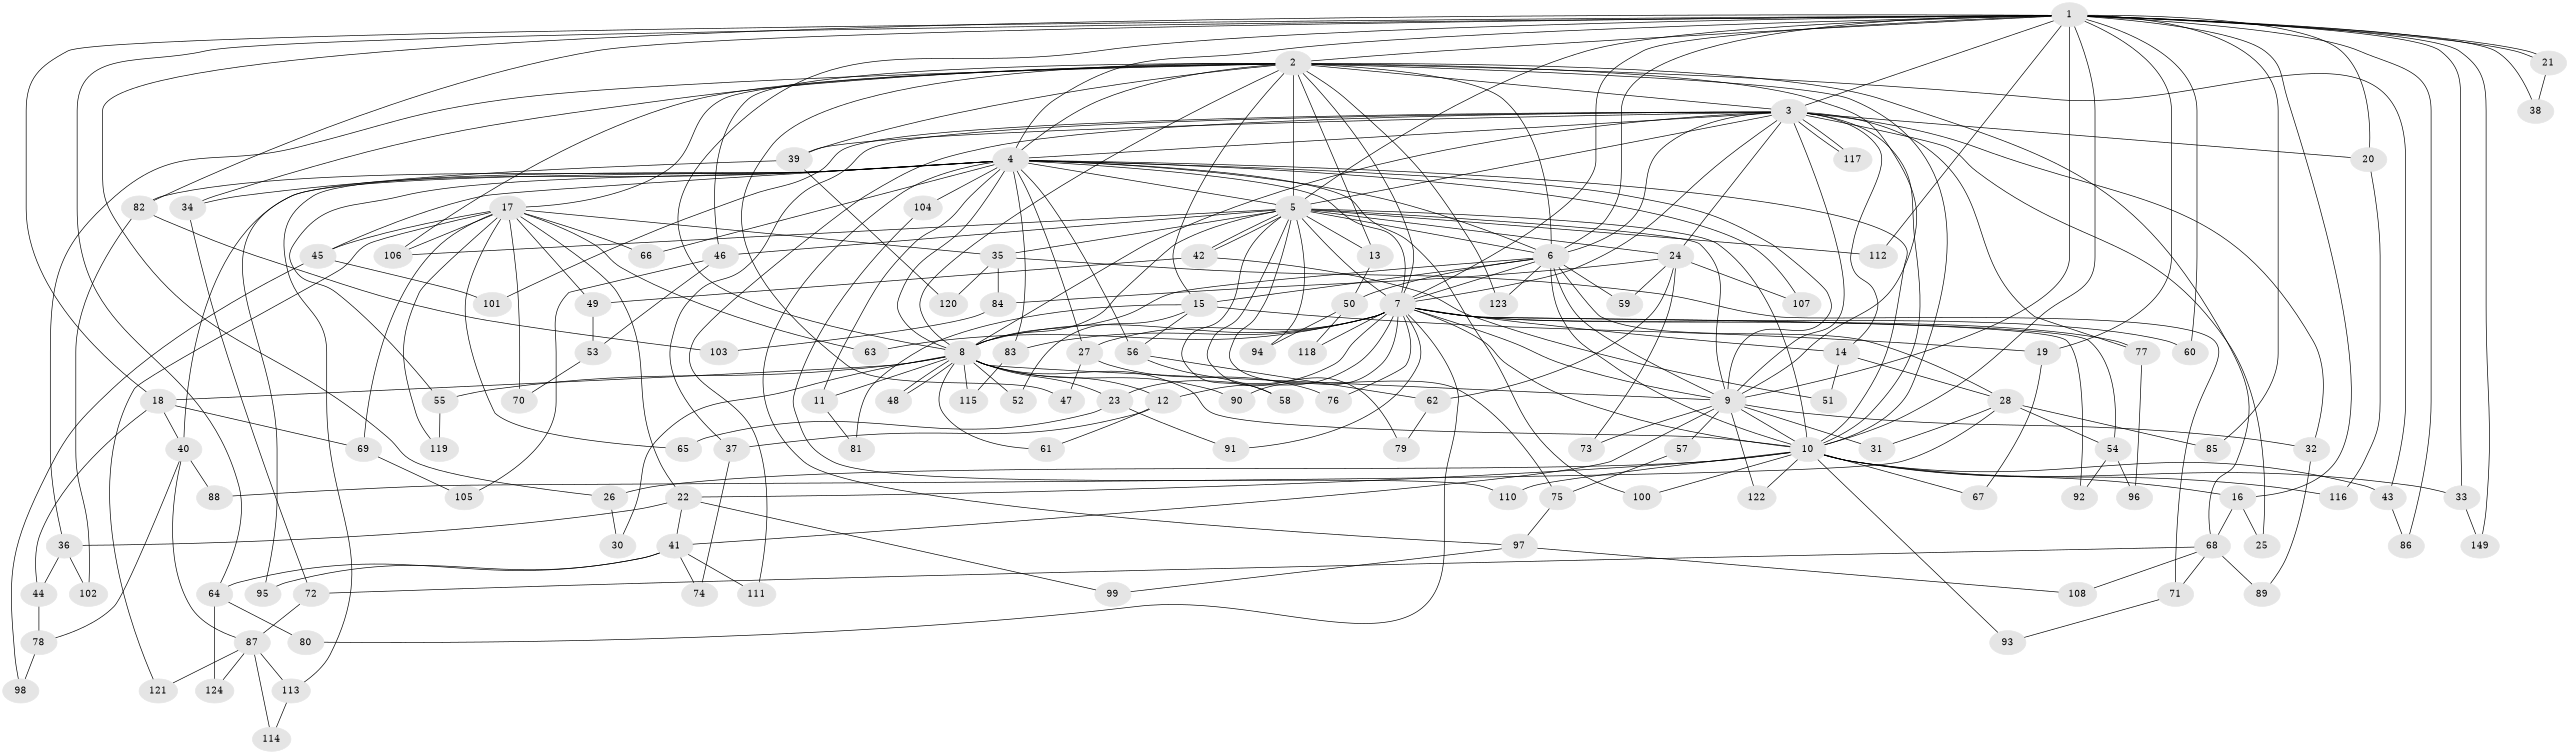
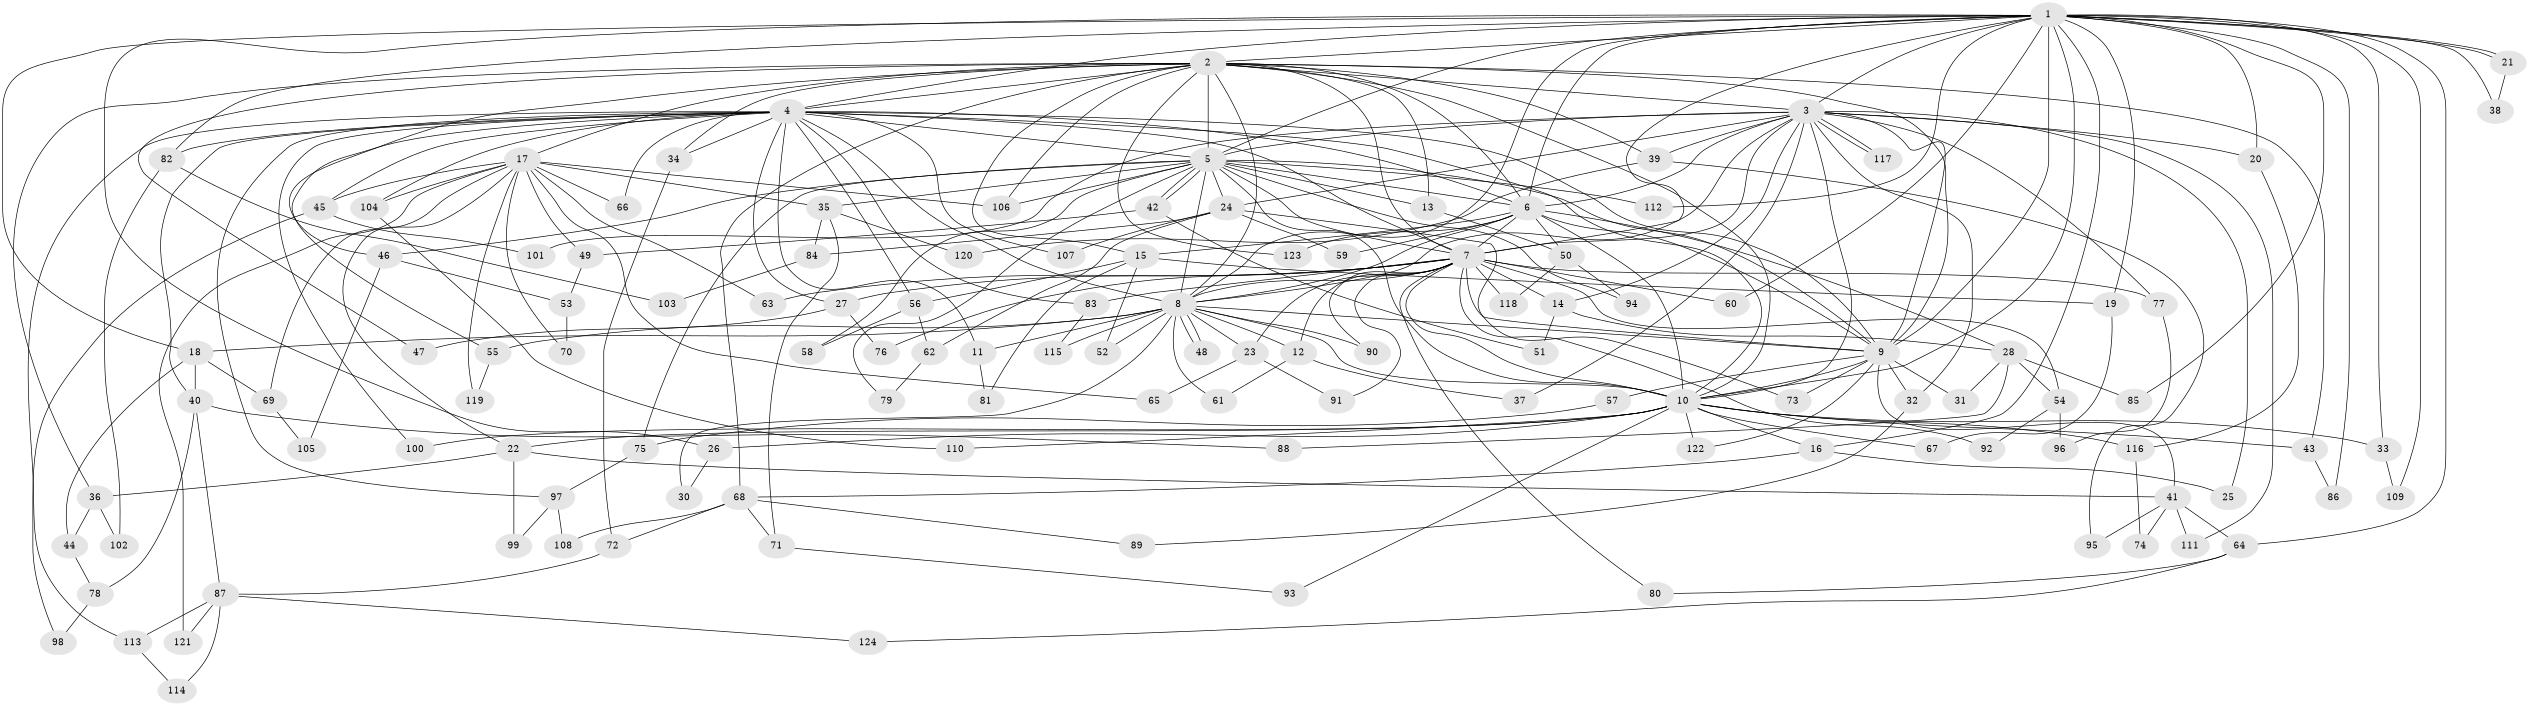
  graph {
    node [color=gray90 style=filled]
    1
    2
    3
    4
    5
    6
    7
    8
    9
    10
    16
    18
    19
    20
    21
    26
    33
    38
    60
    64
    82
    85
    86
-   109 [label=149]
+   109
    112
    13
    15
    17
    34
    36
    39
    43
    46
    47
    68
    106
    123
    14
    24
    25
    32
    37
    77
    101
    111
    117
    11
    27
    40
    45
    55
    56
    66
    83
    97
    100
    104
    107
    113
    35
    42
    58
    75
    79
    94
    28
    50
    59
    12
    23
    54
    63
    76
    80
    90
    91
    92
    118
    30
    48
    52
    61
    115
    31
    41
    57
    73
    122
    22
    67
    93
    110
    116
    69
    44
    124
    102
    103
    81
    49
    65
    70
    119
    121
    72
    120
    95
    53
    105
    89
    71
    108
    51
    62
    84
    74
    96
    88
    78
    87
    98
    99
    114
    1 -- 2
    1 -- 3
    1 -- 4
    1 -- 5
    1 -- 6
    1 -- 7
    1 -- 8
    1 -- 9
    1 -- 10
    1 -- 16
    1 -- 18
    1 -- 19
    1 -- 20
    1 -- 21
    1 -- 21
    1 -- 26
    1 -- 33
    1 -- 38
    1 -- 60
    1 -- 64
    1 -- 82
    1 -- 85
    1 -- 86
    1 -- 109
    1 -- 112
    2 -- 3
    2 -- 4
    2 -- 5
    2 -- 6
    2 -- 7
    2 -- 8
    2 -- 9
    2 -- 10
    2 -- 13
    2 -- 15
    2 -- 17
    2 -- 34
    2 -- 36
    2 -- 39
    2 -- 43
    2 -- 46
    2 -- 47
    2 -- 68
    2 -- 106
    2 -- 123
-   3 -- 4
    3 -- 5
    3 -- 6
    3 -- 7
    3 -- 8
    3 -- 9
    3 -- 10
    3 -- 20
    3 -- 39
    3 -- 14
    3 -- 24
    3 -- 25
    3 -- 32
    3 -- 37
    3 -- 77
    3 -- 101
    3 -- 111
    3 -- 117
    3 -- 117
    4 -- 5
    4 -- 6
    4 -- 7
    4 -- 8
    4 -- 9
    4 -- 10
    4 -- 82
    4 -- 34
    4 -- 11
    4 -- 27
    4 -- 40
    4 -- 45
    4 -- 55
    4 -- 56
    4 -- 66
    4 -- 83
    4 -- 97
    4 -- 100
    4 -- 104
    4 -- 107
    4 -- 113
    5 -- 6
    5 -- 7
    5 -- 8
    5 -- 9
    5 -- 10
    5 -- 112
    5 -- 13
    5 -- 46
    5 -- 106
    5 -- 24
    5 -- 35
    5 -- 42
    5 -- 42
    5 -- 58
    5 -- 75
    5 -- 79
    5 -- 94
    6 -- 7
    6 -- 8
    6 -- 9
    6 -- 10
    6 -- 15
    6 -- 123
    6 -- 28
    6 -- 50
    6 -- 59
    7 -- 8
    7 -- 9
    7 -- 10
    7 -- 60
    7 -- 14
    7 -- 77
    7 -- 27
    7 -- 83
    7 -- 12
    7 -- 23
    7 -- 54
    7 -- 63
    7 -- 76
    7 -- 80
    7 -- 90
    7 -- 91
    7 -- 92
    7 -- 118
    8 -- 9
    8 -- 10
    8 -- 18
    8 -- 11
    8 -- 55
    8 -- 12
    8 -- 23
    8 -- 90
    8 -- 30
    8 -- 48
    8 -- 48
    8 -- 52
    8 -- 61
    8 -- 115
    9 -- 10
    9 -- 32
    9 -- 31
    9 -- 41
    9 -- 57
    9 -- 73
    9 -- 122
    10 -- 16
    10 -- 26
    10 -- 33
    10 -- 43
    10 -- 100
    10 -- 122
    10 -- 22
    10 -- 67
    10 -- 93
    10 -- 110
    10 -- 116
    16 -- 68
    16 -- 25
    18 -- 40
    18 -- 69
    18 -- 44
    19 -- 67
    20 -- 116
    21 -- 38
    26 -- 30
    33 -- 109
    64 -- 80
    64 -- 124
    82 -- 102
    82 -- 103
    13 -- 50
    15 -- 19
    15 -- 56
    15 -- 52
    15 -- 81
    17 -- 106
    17 -- 45
    17 -- 66
+   17 -- 104
    17 -- 35
    17 -- 63
    17 -- 22
    17 -- 69
    17 -- 49
    17 -- 65
    17 -- 70
    17 -- 119
    17 -- 121
    34 -- 72
    36 -- 44
    36 -- 102
    39 -- 120
    39 -- 95
    43 -- 86
    46 -- 53
    46 -- 105
    68 -- 72
    68 -- 89
    68 -- 71
    68 -- 108
    14 -- 28
    14 -- 51
    24 -- 107
    24 -- 59
    24 -- 73
    24 -- 62
    24 -- 84
    32 -- 89
-   37 -- 74
+   116 -- 74
    77 -- 96
    11 -- 81
    27 -- 47
    27 -- 76
    40 -- 88
    40 -- 78
    40 -- 87
    45 -- 101
    45 -- 98
    55 -- 119
    56 -- 58
    56 -- 62
    83 -- 115
    97 -- 108
    97 -- 99
    104 -- 110
    113 -- 114
    35 -- 120
    35 -- 71
    35 -- 84
    42 -- 49
    42 -- 51
    75 -- 97
    28 -- 85
    28 -- 54
    28 -- 31
    28 -- 88
    50 -- 94
    50 -- 118
    12 -- 37
    12 -- 61
    23 -- 91
    23 -- 65
    54 -- 92
    54 -- 96
    41 -- 64
    41 -- 111
    41 -- 95
    41 -- 74
    57 -- 75
    22 -- 36
    22 -- 41
    22 -- 99
    69 -- 105
    44 -- 78
    49 -- 53
    72 -- 87
    53 -- 70
    71 -- 93
    62 -- 79
    84 -- 103
    78 -- 98
    87 -- 113
    87 -- 124
    87 -- 121
    87 -- 114
  }
